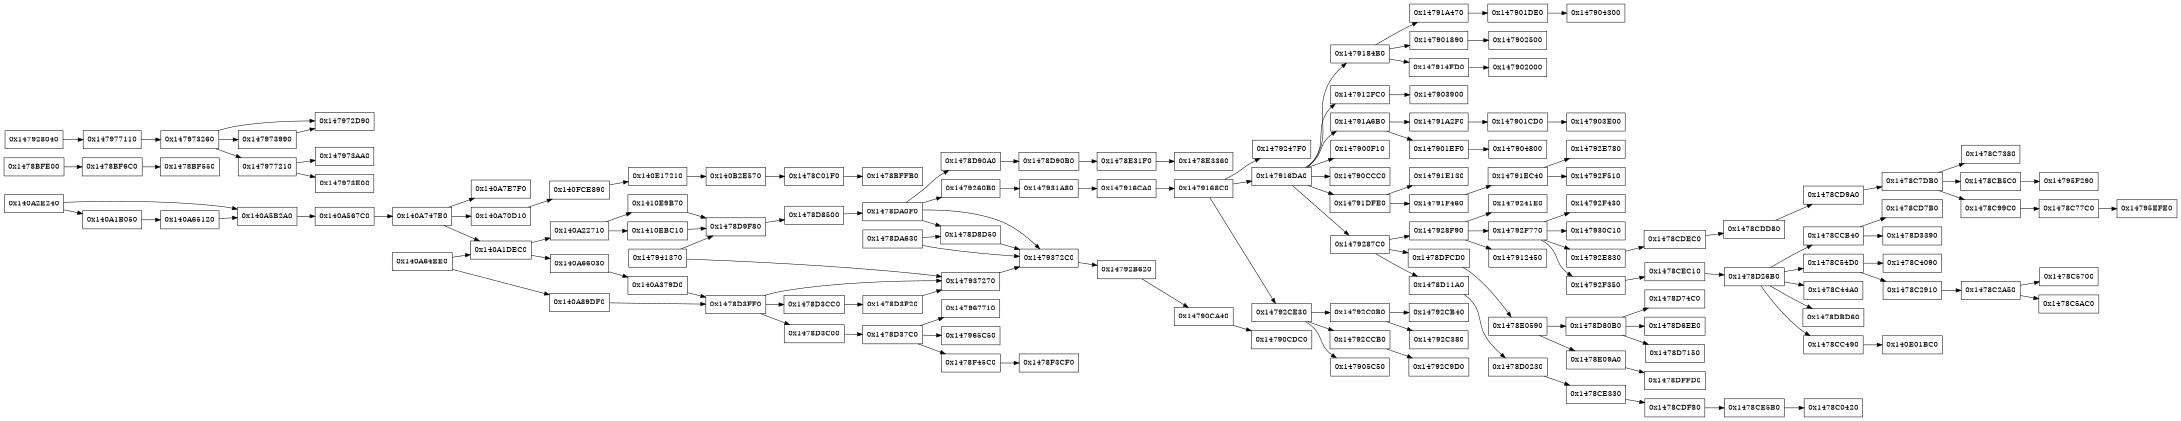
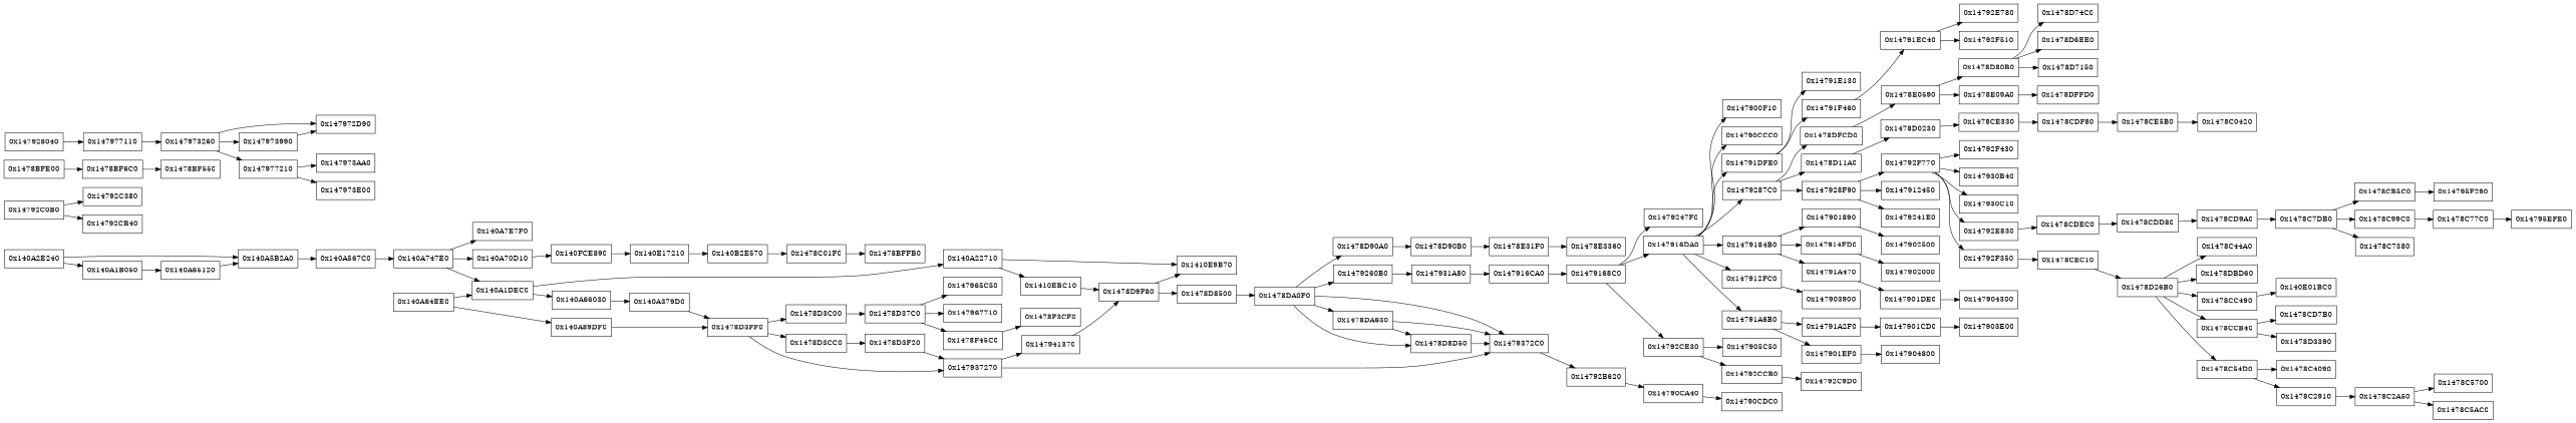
  digraph {
    rankdir=LR
    node [shape=box]
    "0x140A2E240"
    "0x140A5B2A0"
    "0x140A1B050"
    "0x140A567C0"
    "0x140A65120"
    "0x140A747E0"
    "0x140A7E7F0"
    "0x140A1DEC0"
    "0x140A70D10"
    "0x140A22710"
    "0x140A66030"
    "0x140FCE890"
    "0x1410E9B70"
    "0x1410EBC10"
    "0x140A379D0"
    "0x140A64EE0"
    "0x140A89DF0"
    "0x1478D9F80"
    "0x1478D8500"
    "0x1478DA0F0"
    "0x1479260B0"
    "0x1479372C0"
    "0x1478D8D50"
    "0x1478DA630"
    "0x1478D90A0"
    "0x147931A80"
    "0x14792B620"
    "0x1478D90B0"
    "0x147916CA0"
    "0x1479168C0"
    "0x147916DA0"
    "0x14792CE30"
    "0x1479247F0"
    "0x1479287C0"
    "0x1479184B0"
    "0x147912FC0"
    "0x14791A6B0"
    "0x147900F10"
    "0x14790CCC0"
    "0x14791DFE0"
    "0x147905C50"
    "0x14792C0B0"
    "0x14792CCB0"
    "0x1478D11A0"
    "0x147928F90"
    "0x1478DFCD0"
    "0x147914FD0"
    "0x14791A470"
    "0x147901890"
    "0x147903900"
    "0x14791A2F0"
    "0x147901EF0"
    "0x14791E130"
    "0x14791F460"
    "0x1478D0230"
    "0x14792F770"
    "0x147912450"
    "0x1479241E0"
    "0x1478E0590"
    "0x1478CE330"
    "0x1478CDF80"
    "0x1478CE5B0"
    "0x1478CEC10"
    "0x1478D26B0"
    "0x1478C0420"
    "0x1478CC490"
    "0x1478CCB40"
    "0x1478C54D0"
    "0x1478C44A0"
    "0x1478DBD60"
    "0x140E01BC0"
    "0x1478CD7B0"
    "0x1478D3390"
    "0x1478C4090"
    "0x1478C2910"
    "0x1478D3FF0"
    "0x147937270"
    "0x1478D3CC0"
    "0x1478D3C00"
    "0x147941370"
    "0x1478D3F20"
    "0x1478BFE00"
    "0x1478BF6C0"
    "0x1478D37C0"
    "0x14790CA40"
    "0x14790CDC0"
    "0x1478BF550"
    "0x140E17210"
    "0x140B2E570"
    "0x1478C01F0"
    "0x1478BFFB0"
    "0x1478C2A50"
    "0x1478C5700"
    "0x1478C5AC0"
    "0x14792E830"
    "0x14792F350"
    "0x14792F430"
+   "0x147930B40"
    "0x147930C10"
    "0x1478CDEC0"
    "0x1478CDD80"
    "0x1478CD9A0"
    "0x1478C7DB0"
    "0x1478C99C0"
    "0x1478C7380"
    "0x1478CB5C0"
    "0x1478C77C0"
    "0x14795F290"
    "0x14795EFE0"
    "0x1478D80B0"
    "0x1478E09A0"
    "0x1478D6EE0"
    "0x1478D7150"
    "0x1478D74C0"
    "0x1478DFFD0"
    "0x1478E31F0"
    "0x1478E3360"
    "0x147928040"
    "0x147977110"
    "0x1478F45C0"
    "0x147965C50"
    "0x147967710"
    "0x1478F3CF0"
    "0x147902000"
    "0x147901DE0"
    "0x147902500"
    "0x147904300"
    "0x147901CD0"
    "0x147904800"
    "0x147903E00"
    "0x14792C380"
    "0x14792CB40"
    "0x14792C9D0"
    "0x14791EC40"
    "0x147973260"
    "0x14792E780"
    "0x14792F510"
    "0x147972D90"
    "0x147973990"
    "0x147977210"
    "0x147973AA0"
    "0x147973E00"
    "0x140A2E240" -> "0x140A5B2A0"
    "0x140A2E240" -> "0x140A1B050"
    "0x140A5B2A0" -> "0x140A567C0"
    "0x140A1B050" -> "0x140A65120"
    "0x140A567C0" -> "0x140A747E0"
    "0x140A65120" -> "0x140A5B2A0"
    "0x140A747E0" -> "0x140A7E7F0"
    "0x140A747E0" -> "0x140A1DEC0"
    "0x140A747E0" -> "0x140A70D10"
    "0x140A1DEC0" -> "0x140A22710"
    "0x140A1DEC0" -> "0x140A66030"
    "0x140A70D10" -> "0x140FCE890"
    "0x140A22710" -> "0x1410E9B70"
    "0x140A22710" -> "0x1410EBC10"
    "0x140A66030" -> "0x140A379D0"
    "0x140FCE890" -> "0x140E17210"
-   "0x1410E9B70" -> "0x1478D9F80"
+   "0x1478D9F80" -> "0x1410E9B70"
    "0x1410EBC10" -> "0x1478D9F80"
    "0x140A379D0" -> "0x1478D3FF0"
    "0x140A64EE0" -> "0x140A1DEC0"
    "0x140A64EE0" -> "0x140A89DF0"
    "0x140A89DF0" -> "0x1478D3FF0"
    "0x1478D9F80" -> "0x1478D8500"
    "0x1478D8500" -> "0x1478DA0F0"
    "0x1478DA0F0" -> "0x1479260B0"
    "0x1478DA0F0" -> "0x1479372C0"
    "0x1478DA0F0" -> "0x1478D8D50"
+   "0x1478DA0F0" -> "0x1478DA630"
    "0x1478DA0F0" -> "0x1478D90A0"
    "0x1479260B0" -> "0x147931A80"
    "0x1479372C0" -> "0x14792B620"
    "0x1478D8D50" -> "0x1479372C0"
    "0x1478DA630" -> "0x1479372C0"
    "0x1478DA630" -> "0x1478D8D50"
    "0x1478D90A0" -> "0x1478D90B0"
    "0x147931A80" -> "0x147916CA0"
    "0x14792B620" -> "0x14790CA40"
    "0x1478D90B0" -> "0x1478E31F0"
    "0x147916CA0" -> "0x1479168C0"
    "0x1479168C0" -> "0x147916DA0"
    "0x1479168C0" -> "0x14792CE30"
    "0x1479168C0" -> "0x1479247F0"
    "0x147916DA0" -> "0x1479287C0"
    "0x147916DA0" -> "0x1479184B0"
    "0x147916DA0" -> "0x147912FC0"
    "0x147916DA0" -> "0x14791A6B0"
    "0x147916DA0" -> "0x147900F10"
    "0x147916DA0" -> "0x14790CCC0"
    "0x147916DA0" -> "0x14791DFE0"
    "0x14792CE30" -> "0x147905C50"
-   "0x14792CE30" -> "0x14792C0B0"
    "0x14792CE30" -> "0x14792CCB0"
    "0x1479287C0" -> "0x1478D11A0"
    "0x1479287C0" -> "0x147928F90"
    "0x1479287C0" -> "0x1478DFCD0"
    "0x1479184B0" -> "0x147914FD0"
    "0x1479184B0" -> "0x14791A470"
    "0x1479184B0" -> "0x147901890"
    "0x147912FC0" -> "0x147903900"
    "0x14791A6B0" -> "0x14791A2F0"
    "0x14791A6B0" -> "0x147901EF0"
    "0x14791DFE0" -> "0x14791E130"
    "0x14791DFE0" -> "0x14791F460"
    "0x14792C0B0" -> "0x14792C380"
    "0x14792C0B0" -> "0x14792CB40"
    "0x14792CCB0" -> "0x14792C9D0"
    "0x1478D11A0" -> "0x1478D0230"
    "0x147928F90" -> "0x14792F770"
    "0x147928F90" -> "0x147912450"
    "0x147928F90" -> "0x1479241E0"
    "0x1478DFCD0" -> "0x1478E0590"
    "0x147914FD0" -> "0x147902000"
    "0x14791A470" -> "0x147901DE0"
    "0x147901890" -> "0x147902500"
    "0x14791A2F0" -> "0x147901CD0"
    "0x147901EF0" -> "0x147904800"
    "0x14791F460" -> "0x14791EC40"
    "0x1478D0230" -> "0x1478CE330"
    "0x14792F770" -> "0x14792E830"
    "0x14792F770" -> "0x14792F350"
    "0x14792F770" -> "0x14792F430"
+   "0x14792F770" -> "0x147930B40"
    "0x14792F770" -> "0x147930C10"
    "0x1478E0590" -> "0x1478D80B0"
    "0x1478E0590" -> "0x1478E09A0"
    "0x1478CE330" -> "0x1478CDF80"
    "0x1478CDF80" -> "0x1478CE5B0"
    "0x1478CE5B0" -> "0x1478C0420"
    "0x1478CEC10" -> "0x1478D26B0"
    "0x1478D26B0" -> "0x1478CC490"
    "0x1478D26B0" -> "0x1478CCB40"
    "0x1478D26B0" -> "0x1478C54D0"
    "0x1478D26B0" -> "0x1478C44A0"
    "0x1478D26B0" -> "0x1478DBD60"
    "0x1478CC490" -> "0x140E01BC0"
    "0x1478CCB40" -> "0x1478CD7B0"
    "0x1478CCB40" -> "0x1478D3390"
    "0x1478C54D0" -> "0x1478C4090"
    "0x1478C54D0" -> "0x1478C2910"
    "0x1478C2910" -> "0x1478C2A50"
    "0x1478D3FF0" -> "0x147937270"
    "0x1478D3FF0" -> "0x1478D3CC0"
    "0x1478D3FF0" -> "0x1478D3C00"
    "0x147937270" -> "0x1479372C0"
-   "0x147941370" -> "0x147937270"
+   "0x147937270" -> "0x147941370"
    "0x1478D3CC0" -> "0x1478D3F20"
    "0x1478D3C00" -> "0x1478D37C0"
    "0x147941370" -> "0x1478D9F80"
    "0x1478D3F20" -> "0x147937270"
    "0x1478BFE00" -> "0x1478BF6C0"
    "0x1478BF6C0" -> "0x1478BF550"
    "0x1478D37C0" -> "0x1478F45C0"
    "0x1478D37C0" -> "0x147965C50"
    "0x1478D37C0" -> "0x147967710"
    "0x14790CA40" -> "0x14790CDC0"
    "0x140E17210" -> "0x140B2E570"
    "0x140B2E570" -> "0x1478C01F0"
    "0x1478C01F0" -> "0x1478BFFB0"
    "0x1478C2A50" -> "0x1478C5700"
    "0x1478C2A50" -> "0x1478C5AC0"
    "0x14792E830" -> "0x1478CDEC0"
    "0x14792F350" -> "0x1478CEC10"
    "0x1478CDEC0" -> "0x1478CDD80"
    "0x1478CDD80" -> "0x1478CD9A0"
    "0x1478CD9A0" -> "0x1478C7DB0"
    "0x1478C7DB0" -> "0x1478C99C0"
    "0x1478C7DB0" -> "0x1478C7380"
    "0x1478C7DB0" -> "0x1478CB5C0"
    "0x1478C99C0" -> "0x1478C77C0"
    "0x1478CB5C0" -> "0x14795F290"
    "0x1478C77C0" -> "0x14795EFE0"
    "0x1478D80B0" -> "0x1478D6EE0"
    "0x1478D80B0" -> "0x1478D7150"
    "0x1478D80B0" -> "0x1478D74C0"
    "0x1478E09A0" -> "0x1478DFFD0"
    "0x1478E31F0" -> "0x1478E3360"
    "0x147928040" -> "0x147977110"
    "0x147977110" -> "0x147973260"
    "0x1478F45C0" -> "0x1478F3CF0"
    "0x147901DE0" -> "0x147904300"
    "0x147901CD0" -> "0x147903E00"
    "0x14791EC40" -> "0x14792E780"
    "0x14791EC40" -> "0x14792F510"
    "0x147973260" -> "0x147972D90"
    "0x147973260" -> "0x147973990"
    "0x147973260" -> "0x147977210"
    "0x147973990" -> "0x147972D90"
    "0x147977210" -> "0x147973AA0"
    "0x147977210" -> "0x147973E00"
  }
